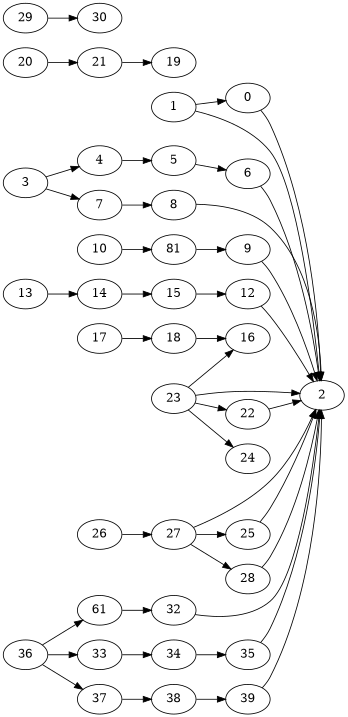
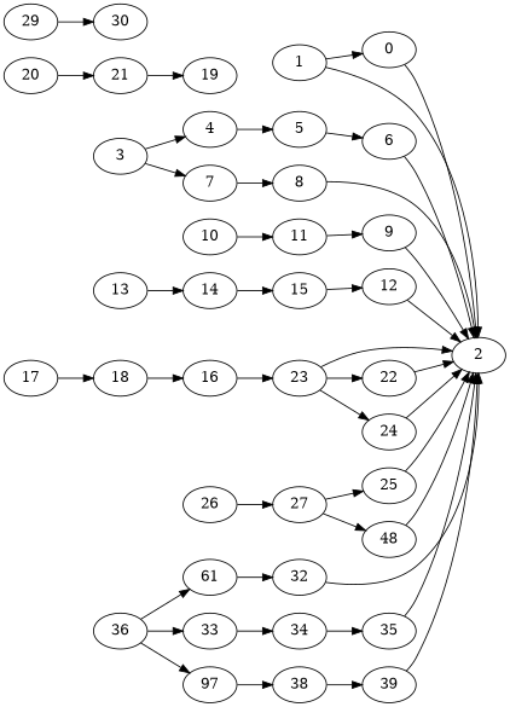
  strict digraph {
    rankdir=LR
    node [exec=109]
    edge [comm=11]
    0 [exec=147]
    2 [exec=158]
    1 [exec=105]
    3 [exec=191]
    4
    7 [exec=106]
    5 [exec=138]
    8 [exec=167]
    6
    9 [exec=80]
    10 [exec=135]
-   11 [exec=178 label=81]
+   11 [exec=178]
    12 [exec=156]
    13 [exec=94]
    14 [exec=143]
    15 [exec=190]
    16 [exec=144]
    23 [exec=199]
    22 [exec=190]
    24 [exec=96]
    17 [exec=175]
    18 [exec=57]
    19 [exec=188]
    20 [exec=190]
    21
    25 [exec=53]
    26 [exec=121]
    27 [exec=113]
-   28 [exec=115]
+   28 [exec=115 label=48]
    29 [exec=185]
    30 [exec=93]
    n32 [exec=132 label=61]
    32 [exec=177]
    33 [exec=171]
    34 [exec=79]
    35 [exec=56]
    36 [exec=129]
-   37 [exec=148]
+   37 [exec=148 label=97]
    38 [exec=137]
    39 [exec=157]
    0 -> 2 [comm=13]
    1 -> 0 [comm=5]
    1 -> 2 [comm=9]
    3 -> 4 [comm=6]
    3 -> 7
    4 -> 5 [comm=19]
    7 -> 8 [comm=17]
    5 -> 6 [comm=10]
    8 -> 2
    6 -> 2 [comm=6]
    9 -> 2 [comm=16]
    10 -> 11 [comm=8]
    11 -> 9
    12 -> 2 [comm=18]
    13 -> 14
    14 -> 15 [comm=20]
    15 -> 12 [comm=8]
-   23 -> 16 [comm=17]
+   16 -> 23 [comm=17]
    23 -> 2 [comm=5]
    23 -> 22 [comm=10]
    23 -> 24 [comm=5]
    22 -> 2 [comm=14]
-   27 -> 2
+   24 -> 2
    17 -> 18 [comm=14]
    18 -> 16 [comm=20]
    20 -> 21 [comm=15]
    21 -> 19 [comm=17]
    25 -> 2 [comm=15]
    26 -> 27 [comm=9]
    27 -> 25 [comm=15]
    27 -> 28 [comm=13]
    28 -> 2 [comm=18]
    29 -> 30
    n32 -> 32 [comm=8]
    32 -> 2 [comm=17]
    33 -> 34 [comm=16]
    34 -> 35 [comm=20]
    35 -> 2 [comm=12]
    36 -> n32 [comm=6]
    36 -> 33 [comm=7]
    36 -> 37 [comm=7]
    37 -> 38 [comm=9]
    38 -> 39 [comm=10]
    39 -> 2 [comm=10]
  }
